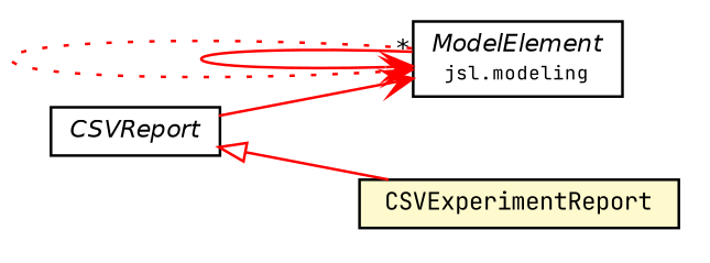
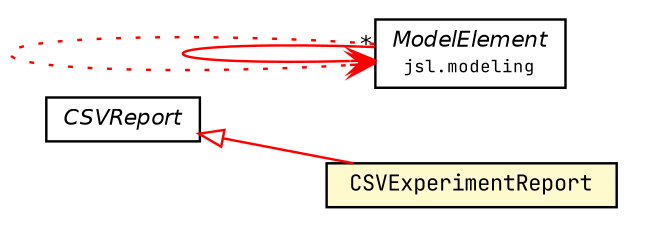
  digraph {
    fontname="JetBrains Mono"
    nodesep=0.25
    rankdir=LR
    ranksep=0.5
    node [fontcolor=black fontname="JetBrains Mono" fontsize=9.0 shape=plaintext]
    edge [arrowhead=open color=red fontcolor=black fontname="JetBrains Mono" fontsize=10.0 headport=p labelfontname=Helvetica labelfontsize=10 style=solid tailport=p]
    n1 [label=<<table title="jsl.modeling.ModelElement" border="0" cellborder="1" cellspacing="0" cellpadding="2" port="p" href="../../modeling/ModelElement.html"> 		<tr><td><table border="0" cellspacing="0" cellpadding="1"> <tr><td align="center" balign="center"><font face="Helvetica-Oblique"> ModelElement </font></td></tr> <tr><td align="center" balign="center"><font point-size="7.0"> jsl.modeling </font></td></tr> 		</table></td></tr> 		</table>>]
    n2 [label=<<table title="jsl.observers.textfile.CSVReport" border="0" cellborder="1" cellspacing="0" cellpadding="2" port="p" href="./CSVReport.html"> 		<tr><td><table border="0" cellspacing="0" cellpadding="1"> <tr><td align="center" balign="center"><font face="Helvetica-Oblique"> CSVReport </font></td></tr> 		</table></td></tr> 		</table>>]
    n3 [label=<<table title="jsl.observers.textfile.CSVExperimentReport" border="0" cellborder="1" cellspacing="0" cellpadding="2" port="p" bgcolor="lemonChiffon" href="./CSVExperimentReport.html"> 		<tr><td><table border="0" cellspacing="0" cellpadding="1"> <tr><td align="center" balign="center"> CSVExperimentReport </td></tr> 		</table></td></tr> 		</table>>]
    n1 -> n1 [headlabel="*"]
    n1 -> n1 [style=dotted]
-   n2 -> n1
    n2 -> n3 [arrowtail=empty dir=back fontsize=10 arrowhead="" fontcolor=""]
  }
